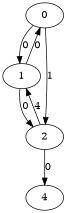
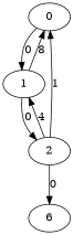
  digraph {
    0
    1
    2
-   4
+   4 [label=6]
    0 -> 1 [label=0]
-   0 -> 2 [label=1]
-   1 -> 0 [label=0]
+   2 -> 0 [label=1]
+   1 -> 0 [label=8]
    1 -> 2 [label=0]
    2 -> 1 [label=4]
    2 -> 4 [label=0]
  }
